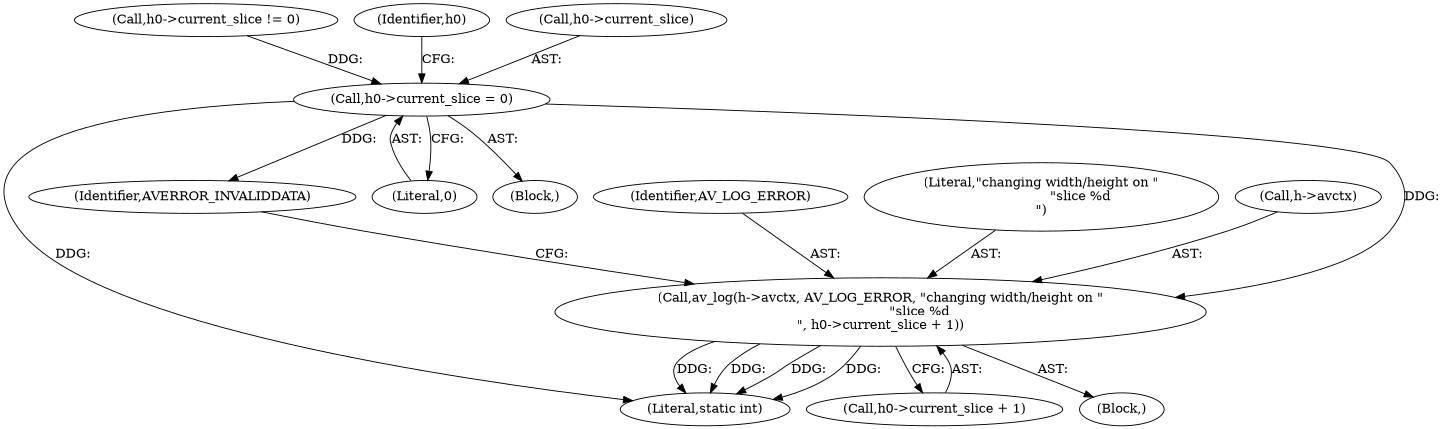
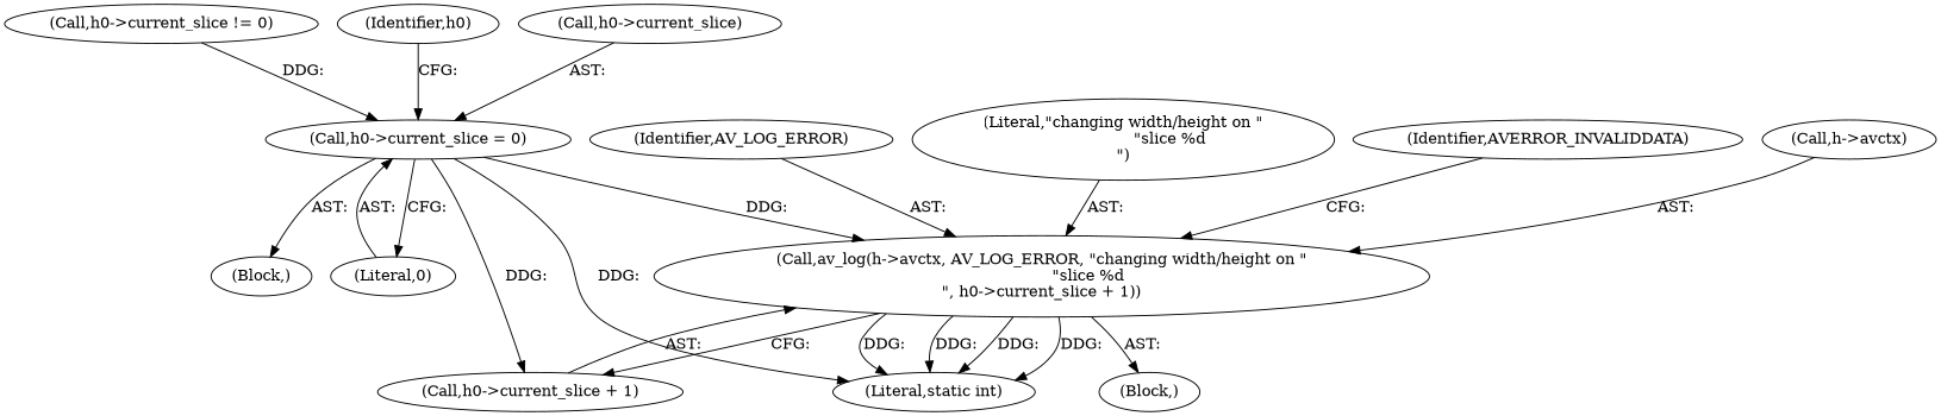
  digraph {
    n1 [label="(Call,av_log(h->avctx, AV_LOG_ERROR, \"changing width/height on \"\n                   \"slice %d\n\", h0->current_slice + 1))"]
    n2 [label="(Literal,static int)"]
    n3 [label="(Call,h0->current_slice + 1)"]
    n4 [label="(Block,)"]
    n5 [label="(Call,h0->current_slice = 0)"]
    n6 [label="(Literal,0)"]
    n7 [label="(Block,)"]
    n8 [label="(Call,h0->current_slice != 0)"]
    n9 [label="(Identifier,AV_LOG_ERROR)"]
    n10 [label="(Identifier,h0)"]
    n11 [label="(Literal,\"changing width/height on \"\n                   \"slice %d\n\")"]
    n12 [label="(Call,h0->current_slice)"]
    n13 [label="(Identifier,AVERROR_INVALIDDATA)"]
    n14 [label="(Call,h->avctx)"]
    n1 -> n2 [label="DDG: "]
    n1 -> n2 [label="DDG: "]
    n1 -> n2 [label="DDG: "]
    n1 -> n2 [label="DDG: "]
    n1 -> n3 [label="CFG: "]
    n1 -> n4 [label="AST: "]
    n3 -> n1 [label="AST: "]
    n5 -> n1 [label="DDG: "]
    n5 -> n2 [label="DDG: "]
-   n5 -> n13 [label="DDG: "]
+   n5 -> n3 [label="DDG: "]
    n5 -> n6 [label="CFG: "]
    n5 -> n7 [label="AST: "]
    n6 -> n5 [label="AST: "]
    n8 -> n5 [label="DDG: "]
    n9 -> n1 [label="AST: "]
    n10 -> n5 [label="CFG: "]
    n11 -> n1 [label="AST: "]
    n12 -> n5 [label="AST: "]
    n13 -> n1 [label="CFG: "]
    n14 -> n1 [label="AST: "]
  }
